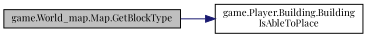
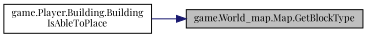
  digraph {
    rankdir=RL
    fontname="Playfair Display"
    node [color=black fontname="Playfair Display" fontsize=10 shape=record style=filled]
    n1 [fillcolor=grey75 fontcolor=black height=0.2 label="game.World_map.Map.GetBlockType" width=0.4]
    n2 [fillcolor=white height=0.2 label="game.Player.Building.Building\lIsAbleToPlace" width=0.4]
-   n2 -> n1 [color=midnightblue dir=back fontname="Playfair Display" fontsize=10 labelfontname=Helvetica labelfontsize=10 style=solid]
+   n1 -> n2 [color=midnightblue dir=back fontname="Playfair Display" fontsize=10 labelfontname=Helvetica labelfontsize=10 style=solid]
  }
